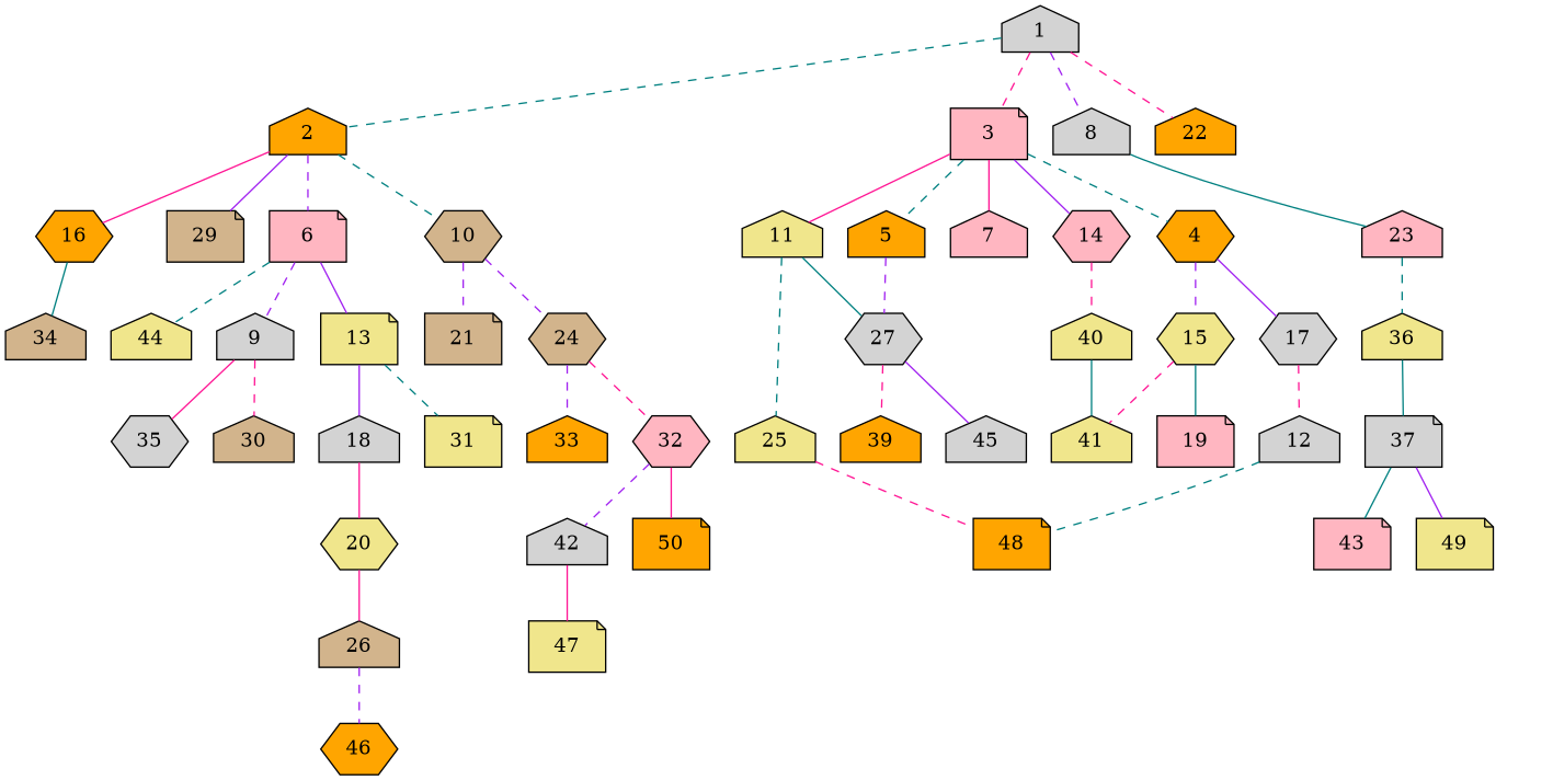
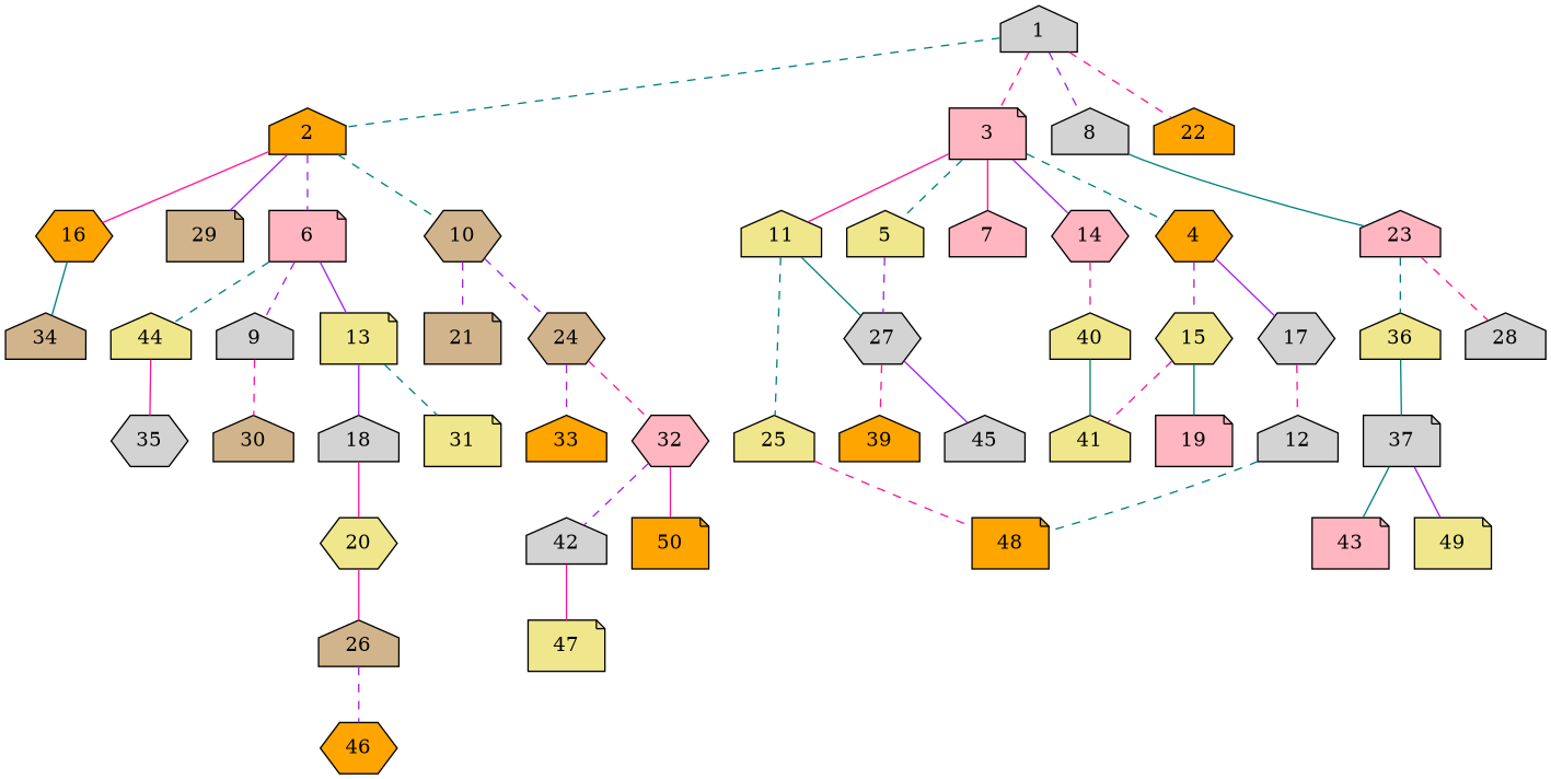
  graph {
    node [fillcolor=khaki shape=house style=filled]
    edge [color=deeppink style=dashed]
    2 [fillcolor=orange]
    1 [fillcolor=lightgrey]
    3 [fillcolor=lightpink shape=note]
    8 [fillcolor=lightgrey]
    22 [fillcolor=orange]
    6 [fillcolor=lightpink shape=note]
    10 [fillcolor=tan shape=hexagon]
    16 [fillcolor=orange shape=hexagon]
    29 [fillcolor=tan shape=note]
    4 [fillcolor=orange shape=hexagon]
-   5 [fillcolor=orange]
+   5
    7 [fillcolor=lightpink]
    11
    14 [fillcolor=lightpink shape=hexagon]
    23 [fillcolor=lightpink]
    9 [fillcolor=lightgrey]
    13 [shape=note]
    44
    24 [fillcolor=tan shape=hexagon]
    21 [fillcolor=tan shape=note]
    34 [fillcolor=tan]
    15 [shape=hexagon]
    17 [fillcolor=lightgrey shape=hexagon]
    27 [fillcolor=lightgrey shape=hexagon]
    25
    40
+   28 [fillcolor=lightgrey]
    36
    30 [fillcolor=tan]
    35 [fillcolor=lightgrey shape=hexagon]
    18 [fillcolor=lightgrey]
    31 [shape=note]
    32 [fillcolor=lightpink shape=hexagon]
    33 [fillcolor=orange]
    48 [fillcolor=orange shape=note]
    12 [fillcolor=lightgrey]
    19 [fillcolor=lightpink shape=note]
    41
    39 [fillcolor=orange]
    45 [fillcolor=lightgrey]
    42 [fillcolor=lightgrey]
    50 [fillcolor=orange shape=note]
    20 [shape=hexagon]
    37 [fillcolor=lightgrey shape=note]
    26 [fillcolor=tan]
    46 [fillcolor=orange shape=hexagon]
    43 [fillcolor=lightpink shape=note]
    49 [shape=note]
    47 [shape=note]
    2 -- 6 [color=purple]
    2 -- 10 [color=teal]
    2 -- 16 [style=solid]
    2 -- 29 [color=purple style=solid]
    1 -- 2 [color=teal]
    1 -- 3
    1 -- 8 [color=purple]
    1 -- 22
    3 -- 4 [color=teal]
    3 -- 5 [color=teal]
    3 -- 7 [style=solid]
    3 -- 11 [style=solid]
    3 -- 14 [color=purple style=solid]
    8 -- 23 [color=teal style=solid]
    6 -- 9 [color=purple]
    6 -- 13 [color=purple style=solid]
    6 -- 44 [color=teal]
    10 -- 24 [color=purple]
    10 -- 21 [color=purple]
    16 -- 34 [color=teal style=solid]
    4 -- 15 [color=purple]
    4 -- 17 [color=purple style=solid]
    5 -- 27 [color=purple]
    11 -- 27 [color=teal style=solid]
    11 -- 25 [color=teal]
    14 -- 40
+   23 -- 28
    23 -- 36 [color=teal]
    9 -- 30
-   9 -- 35 [style=solid]
+   44 -- 35 [style=solid]
    13 -- 18 [color=purple style=solid]
    13 -- 31 [color=teal]
    24 -- 32
    24 -- 33 [color=purple]
    15 -- 19 [color=teal style=solid]
    15 -- 41
    17 -- 12
    27 -- 39
    27 -- 45 [color=purple style=solid]
    25 -- 48
    40 -- 41 [color=teal style=solid]
    36 -- 37 [color=teal style=solid]
    18 -- 20 [style=solid]
    32 -- 42 [color=purple]
    32 -- 50 [style=solid]
    12 -- 48 [color=teal]
    42 -- 47 [style=solid]
    20 -- 26 [style=solid]
    37 -- 43 [color=teal style=solid]
    37 -- 49 [color=purple style=solid]
    26 -- 46 [color=purple]
  }
